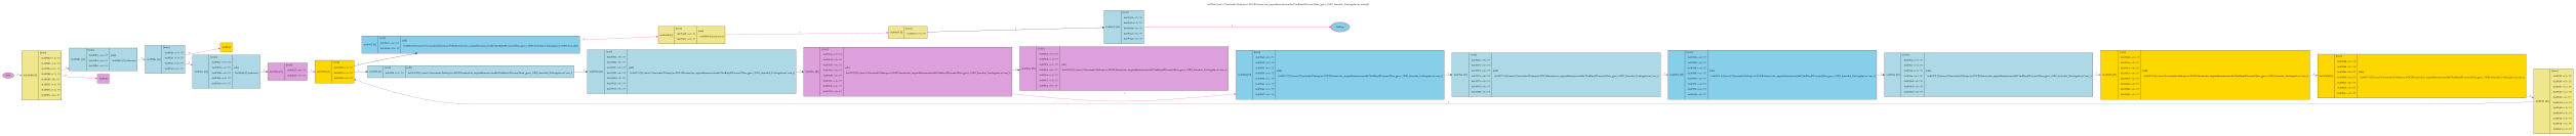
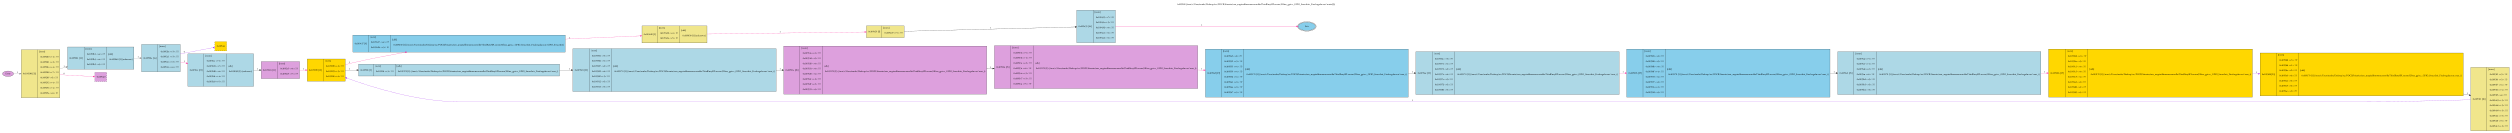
  digraph {
    fontname="EB Garamond"
    label="0x109280 (/mnt/c/Users/mathe/Desktop/tcc/POCII/binaries/extr_anypixelfirmwarecontrollerThirdPartySPLsrcstm32f4xx_gpio.c_GPIO_StructInit_Final-regular.out::main(0))"
    labelloc=t
    rankdir=LR
    node [fillcolor=lightblue fontname="EB Garamond" shape=record style=filled]
    edge [color=deeppink fontname="EB Garamond"]
    Entry [fillcolor=plum height=0.3 shape=ellipse width=0.3]
    n2 [fillcolor=khaki label="{\n     0x109280 [32]\l\n     | [instrs]\l\n     &nbsp;&nbsp;0x109280 \<+1\>: ???\l\n     &nbsp;&nbsp;0x109281 \<+3\>: ???\l\n     &nbsp;&nbsp;0x109284 \<+4\>: ???\l\n     &nbsp;&nbsp;0x109288 \<+7\>: ???\l\n     &nbsp;&nbsp;0x10928f \<+3\>: ???\l\n     &nbsp;&nbsp;0x109292 \<+4\>: ???\l\n     &nbsp;&nbsp;0x109296 \<+4\>: ???\l\n     &nbsp;&nbsp;0x10929a \<+6\>: ???\l\n  }"]
    n3 [label="{\n     0x1092b1 [13]\l\n     | [instrs]\l\n     &nbsp;&nbsp;0x1092b1 \<+4\>: ???\l\n     &nbsp;&nbsp;0x1092b5 \<+4\>: ???\l\n     &nbsp;&nbsp;0x1092b9 \<+5\>: ???\l\n     | [calls]\l\n     &nbsp;&nbsp;0x109060 \{1\} (unknown)\l\n  }"]
    n4 [fillcolor=plum label="{\n     0x1092a0\l\n  }" style="dashed,filled"]
    n5 [label="{\n     0x1092be [14]\l\n     | [instrs]\l\n     &nbsp;&nbsp;0x1092be \<+3\>: ???\l\n     &nbsp;&nbsp;0x1092c1 \<+3\>: ???\l\n     &nbsp;&nbsp;0x1092c4 \<+2\>: ???\l\n     &nbsp;&nbsp;0x1092c6 \<+6\>: ???\l\n  }"]
    n6 [fillcolor=gold label="{\n     0x10942e\l\n  }" style="dashed,filled"]
    n7 [label="{\n     0x1092cc [25]\l\n     | [instrs]\l\n     &nbsp;&nbsp;0x1092cc \<+5\>: ???\l\n     &nbsp;&nbsp;0x1092d1 \<+7\>: ???\l\n     &nbsp;&nbsp;0x1092d8 \<+4\>: ???\l\n     &nbsp;&nbsp;0x1092dc \<+4\>: ???\l\n     &nbsp;&nbsp;0x1092e0 \<+5\>: ???\l\n     | [calls]\l\n     &nbsp;&nbsp;0x109050 \{1\} (unknown)\l\n  }"]
    n8 [fillcolor=plum label="{\n     0x1092e5 [11]\l\n     | [instrs]\l\n     &nbsp;&nbsp;0x1092e5 \<+4\>: ???\l\n     &nbsp;&nbsp;0x1092e9 \<+7\>: ???\l\n  }"]
    n9 [fillcolor=gold label="{\n     0x1092f0 [12]\l\n     | [instrs]\l\n     &nbsp;&nbsp;0x1092f0 \<+3\>: ???\l\n     &nbsp;&nbsp;0x1092f3 \<+3\>: ???\l\n     &nbsp;&nbsp;0x1092f6 \<+6\>: ???\l\n  }"]
-   Exit [fillcolor=skyblue height=0.3 peripheries=2 shape=ellipse width=0.3 label=Desktop]
+   Exit [fillcolor=skyblue height=0.3 peripheries=2 shape=ellipse width=0.3]
    n11 [fillcolor=skyblue label="{\n     0x109417 [9]\l\n     | [instrs]\l\n     &nbsp;&nbsp;0x109417 \<+4\>: ???\l\n     &nbsp;&nbsp;0x10941b \<+5\>: ???\l\n     | [calls]\l\n     &nbsp;&nbsp;0x109230 \{1\} (/mnt/c/Users/mathe/Desktop/tcc/POCII/binaries/extr_anypixelfirmwarecontrollerThirdPartySPLsrcstm32f4xx_gpio.c_GPIO_StructInit_Final-regular.out::GPIO_StructInit)\l\n  }"]
    n12 [label="{\n     0x1092fc [5]\l\n     | [instrs]\l\n     &nbsp;&nbsp;0x1092fc \<+5\>: ???\l\n     | [calls]\l\n     &nbsp;&nbsp;0x109170 \{1\} (/mnt/c/Users/mathe/Desktop/tcc/POCII/binaries/extr_anypixelfirmwarecontrollerThirdPartySPLsrcstm32f4xx_gpio.c_GPIO_StructInit_Final-regular.out::next_i)\l\n  }"]
    n13 [fillcolor=khaki label="{\n     0x109420 [9]\l\n     | [instrs]\l\n     &nbsp;&nbsp;0x109420 \<+4\>: ???\l\n     &nbsp;&nbsp;0x109424 \<+5\>: ???\l\n     | [calls]\l\n     &nbsp;&nbsp;0x109030 \{1\} (unknown)\l\n  }"]
    n14 [label="{\n     0x109301 [25]\l\n     | [instrs]\l\n     &nbsp;&nbsp;0x109301 \<+5\>: ???\l\n     &nbsp;&nbsp;0x109306 \<+1\>: ???\l\n     &nbsp;&nbsp;0x109307 \<+2\>: ???\l\n     &nbsp;&nbsp;0x109309 \<+6\>: ???\l\n     &nbsp;&nbsp;0x10930f \<+3\>: ???\l\n     &nbsp;&nbsp;0x109312 \<+3\>: ???\l\n     &nbsp;&nbsp;0x109315 \<+5\>: ???\l\n     | [calls]\l\n     &nbsp;&nbsp;0x109170 \{1\} (/mnt/c/Users/mathe/Desktop/tcc/POCII/binaries/extr_anypixelfirmwarecontrollerThirdPartySPLsrcstm32f4xx_gpio.c_GPIO_StructInit_Final-regular.out::next_i)\l\n  }"]
    n15 [fillcolor=khaki label="{\n     0x109429 [5]\l\n     | [instrs]\l\n     &nbsp;&nbsp;0x109429 \<+5\>: ???\l\n  }"]
    n16 [fillcolor=plum label="{\n     0x10931a [28]\l\n     | [instrs]\l\n     &nbsp;&nbsp;0x10931a \<+3\>: ???\l\n     &nbsp;&nbsp;0x10931d \<+3\>: ???\l\n     &nbsp;&nbsp;0x109320 \<+4\>: ???\l\n     &nbsp;&nbsp;0x109324 \<+4\>: ???\l\n     &nbsp;&nbsp;0x109328 \<+4\>: ???\l\n     &nbsp;&nbsp;0x10932c \<+3\>: ???\l\n     &nbsp;&nbsp;0x10932f \<+2\>: ???\l\n     &nbsp;&nbsp;0x109331 \<+5\>: ???\l\n     | [calls]\l\n     &nbsp;&nbsp;0x109170 \{1\} (/mnt/c/Users/mathe/Desktop/tcc/POCII/binaries/extr_anypixelfirmwarecontrollerThirdPartySPLsrcstm32f4xx_gpio.c_GPIO_StructInit_Final-regular.out::next_i)\l\n  }"]
    n17 [fillcolor=plum label="{\n     0x109336 [25]\l\n     | [instrs]\l\n     &nbsp;&nbsp;0x109336 \<+5\>: ???\l\n     &nbsp;&nbsp;0x10933b \<+1\>: ???\l\n     &nbsp;&nbsp;0x10933c \<+2\>: ???\l\n     &nbsp;&nbsp;0x10933e \<+6\>: ???\l\n     &nbsp;&nbsp;0x109344 \<+3\>: ???\l\n     &nbsp;&nbsp;0x109347 \<+3\>: ???\l\n     &nbsp;&nbsp;0x10934a \<+5\>: ???\l\n     | [calls]\l\n     &nbsp;&nbsp;0x109170 \{1\} (/mnt/c/Users/mathe/Desktop/tcc/POCII/binaries/extr_anypixelfirmwarecontrollerThirdPartySPLsrcstm32f4xx_gpio.c_GPIO_StructInit_Final-regular.out::next_i)\l\n  }"]
    n18 [fillcolor=skyblue label="{\n     0x10934f [29]\l\n     | [instrs]\l\n     &nbsp;&nbsp;0x10934f \<+3\>: ???\l\n     &nbsp;&nbsp;0x109352 \<+3\>: ???\l\n     &nbsp;&nbsp;0x109355 \<+4\>: ???\l\n     &nbsp;&nbsp;0x109359 \<+4\>: ???\l\n     &nbsp;&nbsp;0x10935d \<+4\>: ???\l\n     &nbsp;&nbsp;0x109361 \<+3\>: ???\l\n     &nbsp;&nbsp;0x109364 \<+3\>: ???\l\n     &nbsp;&nbsp;0x109367 \<+5\>: ???\l\n     | [calls]\l\n     &nbsp;&nbsp;0x109170 \{1\} (/mnt/c/Users/mathe/Desktop/tcc/POCII/binaries/extr_anypixelfirmwarecontrollerThirdPartySPLsrcstm32f4xx_gpio.c_GPIO_StructInit_Final-regular.out::next_i)\l\n  }"]
    n19 [label="{\n     0x10936c [25]\l\n     | [instrs]\l\n     &nbsp;&nbsp;0x10936c \<+5\>: ???\l\n     &nbsp;&nbsp;0x109371 \<+1\>: ???\l\n     &nbsp;&nbsp;0x109372 \<+2\>: ???\l\n     &nbsp;&nbsp;0x109374 \<+6\>: ???\l\n     &nbsp;&nbsp;0x10937a \<+3\>: ???\l\n     &nbsp;&nbsp;0x10937d \<+3\>: ???\l\n     &nbsp;&nbsp;0x109380 \<+5\>: ???\l\n     | [calls]\l\n     &nbsp;&nbsp;0x109170 \{1\} (/mnt/c/Users/mathe/Desktop/tcc/POCII/binaries/extr_anypixelfirmwarecontrollerThirdPartySPLsrcstm32f4xx_gpio.c_GPIO_StructInit_Final-regular.out::next_i)\l\n  }"]
    n20 [fillcolor=skyblue label="{\n     0x109385 [29]\l\n     | [instrs]\l\n     &nbsp;&nbsp;0x109385 \<+3\>: ???\l\n     &nbsp;&nbsp;0x109388 \<+3\>: ???\l\n     &nbsp;&nbsp;0x10938b \<+4\>: ???\l\n     &nbsp;&nbsp;0x10938f \<+4\>: ???\l\n     &nbsp;&nbsp;0x109393 \<+4\>: ???\l\n     &nbsp;&nbsp;0x109397 \<+3\>: ???\l\n     &nbsp;&nbsp;0x10939a \<+3\>: ???\l\n     &nbsp;&nbsp;0x10939d \<+5\>: ???\l\n     | [calls]\l\n     &nbsp;&nbsp;0x109170 \{1\} (/mnt/c/Users/mathe/Desktop/tcc/POCII/binaries/extr_anypixelfirmwarecontrollerThirdPartySPLsrcstm32f4xx_gpio.c_GPIO_StructInit_Final-regular.out::next_i)\l\n  }"]
    n21 [label="{\n     0x1093a2 [25]\l\n     | [instrs]\l\n     &nbsp;&nbsp;0x1093a2 \<+5\>: ???\l\n     &nbsp;&nbsp;0x1093a7 \<+1\>: ???\l\n     &nbsp;&nbsp;0x1093a8 \<+2\>: ???\l\n     &nbsp;&nbsp;0x1093aa \<+6\>: ???\l\n     &nbsp;&nbsp;0x1093b0 \<+3\>: ???\l\n     &nbsp;&nbsp;0x1093b3 \<+3\>: ???\l\n     &nbsp;&nbsp;0x1093b6 \<+5\>: ???\l\n     | [calls]\l\n     &nbsp;&nbsp;0x109170 \{1\} (/mnt/c/Users/mathe/Desktop/tcc/POCII/binaries/extr_anypixelfirmwarecontrollerThirdPartySPLsrcstm32f4xx_gpio.c_GPIO_StructInit_Final-regular.out::next_i)\l\n  }"]
    n22 [fillcolor=gold label="{\n     0x1093bb [29]\l\n     | [instrs]\l\n     &nbsp;&nbsp;0x1093bb \<+3\>: ???\l\n     &nbsp;&nbsp;0x1093be \<+3\>: ???\l\n     &nbsp;&nbsp;0x1093c1 \<+4\>: ???\l\n     &nbsp;&nbsp;0x1093c5 \<+4\>: ???\l\n     &nbsp;&nbsp;0x1093c9 \<+4\>: ???\l\n     &nbsp;&nbsp;0x1093cd \<+3\>: ???\l\n     &nbsp;&nbsp;0x1093d0 \<+3\>: ???\l\n     &nbsp;&nbsp;0x1093d3 \<+5\>: ???\l\n     | [calls]\l\n     &nbsp;&nbsp;0x109170 \{1\} (/mnt/c/Users/mathe/Desktop/tcc/POCII/binaries/extr_anypixelfirmwarecontrollerThirdPartySPLsrcstm32f4xx_gpio.c_GPIO_StructInit_Final-regular.out::next_i)\l\n  }"]
    n23 [fillcolor=gold label="{\n     0x1093d8 [25]\l\n     | [instrs]\l\n     &nbsp;&nbsp;0x1093d8 \<+5\>: ???\l\n     &nbsp;&nbsp;0x1093dd \<+1\>: ???\l\n     &nbsp;&nbsp;0x1093de \<+2\>: ???\l\n     &nbsp;&nbsp;0x1093e0 \<+6\>: ???\l\n     &nbsp;&nbsp;0x1093e6 \<+3\>: ???\l\n     &nbsp;&nbsp;0x1093e9 \<+3\>: ???\l\n     &nbsp;&nbsp;0x1093ec \<+5\>: ???\l\n     | [calls]\l\n     &nbsp;&nbsp;0x109170 \{1\} (/mnt/c/Users/mathe/Desktop/tcc/POCII/binaries/extr_anypixelfirmwarecontrollerThirdPartySPLsrcstm32f4xx_gpio.c_GPIO_StructInit_Final-regular.out::next_i)\l\n  }"]
    n24 [fillcolor=khaki label="{\n     0x1093f1 [38]\l\n     | [instrs]\l\n     &nbsp;&nbsp;0x1093f1 \<+3\>: ???\l\n     &nbsp;&nbsp;0x1093f4 \<+3\>: ???\l\n     &nbsp;&nbsp;0x1093f7 \<+4\>: ???\l\n     &nbsp;&nbsp;0x1093fb \<+4\>: ???\l\n     &nbsp;&nbsp;0x1093ff \<+4\>: ???\l\n     &nbsp;&nbsp;0x109403 \<+3\>: ???\l\n     &nbsp;&nbsp;0x109406 \<+3\>: ???\l\n     &nbsp;&nbsp;0x109409 \<+3\>: ???\l\n     &nbsp;&nbsp;0x10940c \<+3\>: ???\l\n     &nbsp;&nbsp;0x10940f \<+3\>: ???\l\n     &nbsp;&nbsp;0x109412 \<+5\>: ???\l\n  }"]
    n25 [label="{\n     0x109433 [16]\l\n     | [instrs]\l\n     &nbsp;&nbsp;0x109433 \<+7\>: ???\l\n     &nbsp;&nbsp;0x10943a \<+3\>: ???\l\n     &nbsp;&nbsp;0x10943d \<+4\>: ???\l\n     &nbsp;&nbsp;0x109441 \<+1\>: ???\l\n     &nbsp;&nbsp;0x109442 \<+1\>: ???\l\n  }"]
    Entry -> n2 [color=gray40 label=" 1"]
    n2 -> n3 [color=gray40 label=" 1"]
    n2 -> n4 [label=" 0"]
    n3 -> n5 [color=gray40 label=" 1"]
    n5 -> n6 [color=purple label=" 0"]
    n5 -> n7 [label=" 1"]
    n7 -> n8 [color=black label=" 1"]
    n8 -> n9 [label=" 1"]
-   n9 -> n11 [color=black label=" 1"]
+   n9 -> n11 [label=" 1"]
    n9 -> n12 [color=black label=" 1"]
    n11 -> n13 [label=" 1"]
    n12 -> n14 [color=black label=" 1"]
    n13 -> n15 [label=" 1"]
    n14 -> n16 [color=black label=" 1"]
    n15 -> n25 [color=black label=" 1"]
    n16 -> n17 [color=black label=" 1"]
-   n16 -> n18 [label=" 1"]
+   n17 -> n18 [label=" 1"]
    n18 -> n19 [color=black label=" 1"]
    n19 -> n20 [label=" 1"]
    n20 -> n21 [color=black label=" 1"]
    n21 -> n22 [label=" 1"]
    n22 -> n23 [color=purple label=" 1"]
-   n23 -> n24 [color=purple label=" 1"]
+   n23 -> n24 [color=black label=" 1"]
    n24 -> n9 [color=purple label=" 1"]
    n25 -> Exit [label=" 1"]
  }
